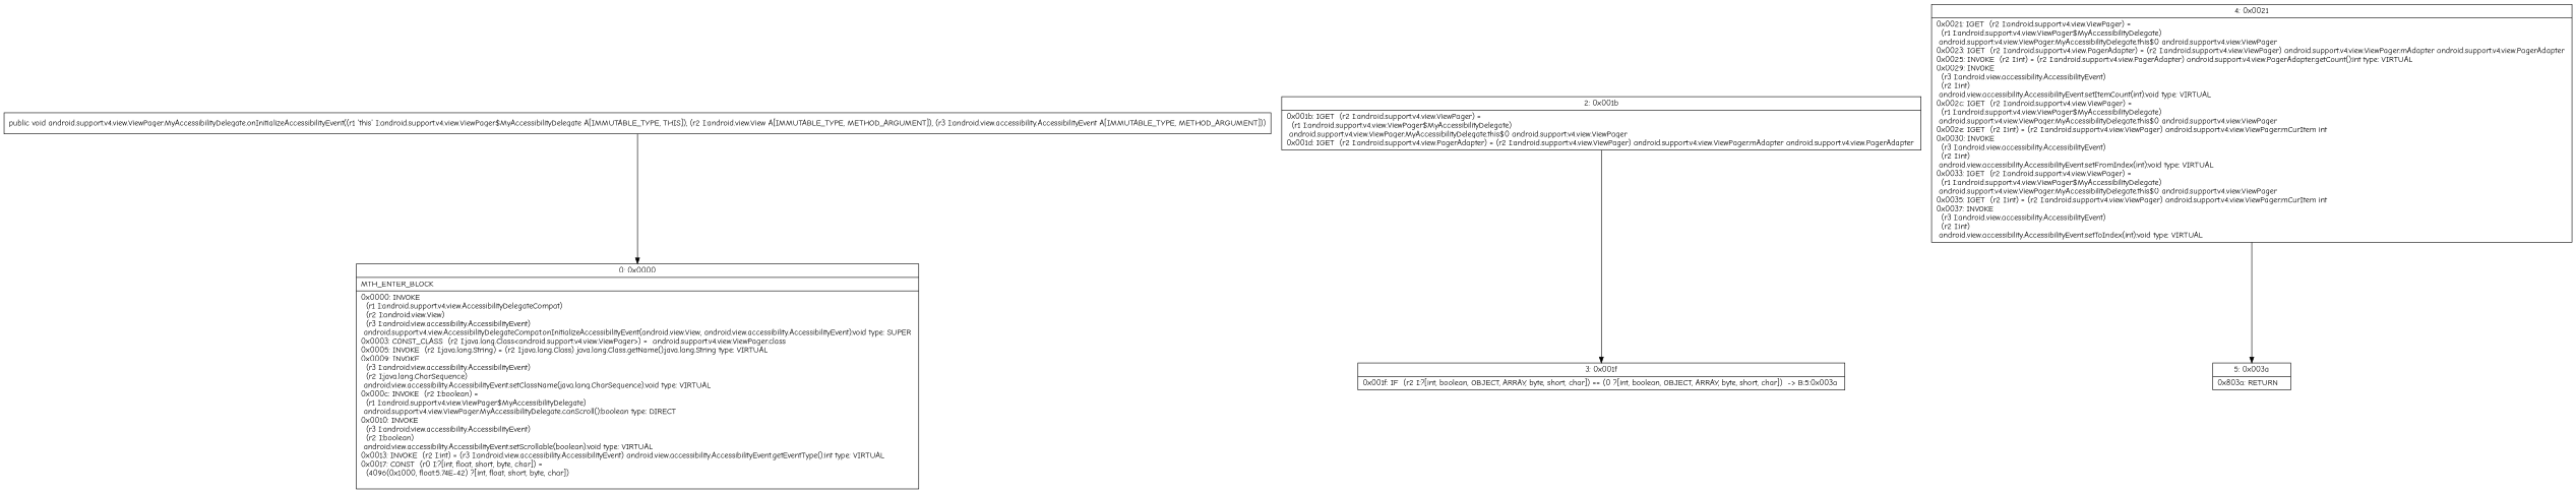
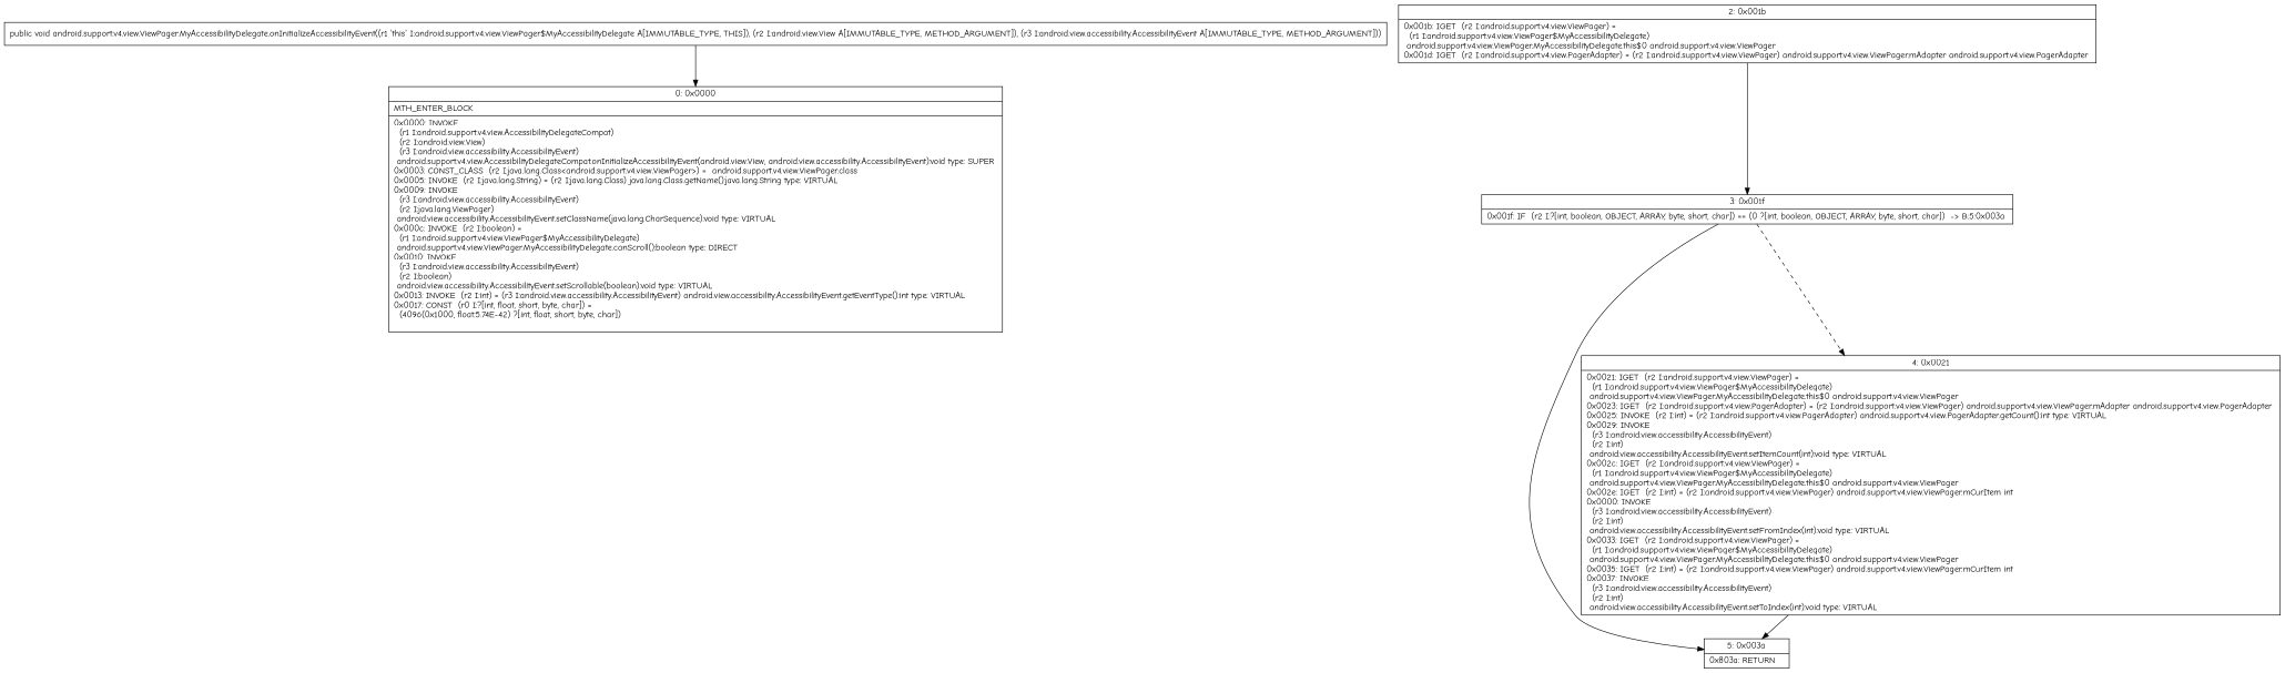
  digraph {
    fontname="Comic Neue"
    node [fontname="Comic Neue" shape=record]
    edge [fontname="Comic Neue"]
-   n1 [label="{0\:\ 0x0000|MTH_ENTER_BLOCK\l|0x0000: INVOKE  \l  (r1 I:android.support.v4.view.AccessibilityDelegateCompat)\l  (r2 I:android.view.View)\l  (r3 I:android.view.accessibility.AccessibilityEvent)\l android.support.v4.view.AccessibilityDelegateCompat.onInitializeAccessibilityEvent(android.view.View, android.view.accessibility.AccessibilityEvent):void type: SUPER \l0x0003: CONST_CLASS  (r2 I:java.lang.Class\<android.support.v4.view.ViewPager\>) =  android.support.v4.view.ViewPager.class \l0x0005: INVOKE  (r2 I:java.lang.String) = (r2 I:java.lang.Class) java.lang.Class.getName():java.lang.String type: VIRTUAL \l0x0009: INVOKE  \l  (r3 I:android.view.accessibility.AccessibilityEvent)\l  (r2 I:java.lang.CharSequence)\l android.view.accessibility.AccessibilityEvent.setClassName(java.lang.CharSequence):void type: VIRTUAL \l0x000c: INVOKE  (r2 I:boolean) = \l  (r1 I:android.support.v4.view.ViewPager$MyAccessibilityDelegate)\l android.support.v4.view.ViewPager.MyAccessibilityDelegate.canScroll():boolean type: DIRECT \l0x0010: INVOKE  \l  (r3 I:android.view.accessibility.AccessibilityEvent)\l  (r2 I:boolean)\l android.view.accessibility.AccessibilityEvent.setScrollable(boolean):void type: VIRTUAL \l0x0013: INVOKE  (r2 I:int) = (r3 I:android.view.accessibility.AccessibilityEvent) android.view.accessibility.AccessibilityEvent.getEventType():int type: VIRTUAL \l0x0017: CONST  (r0 I:?[int, float, short, byte, char]) = \l  (4096(0x1000, float:5.74E\-42) ?[int, float, short, byte, char])\l \l}"]
+   n1 [label="{0\:\ 0x0000|MTH_ENTER_BLOCK\l|0x0000: INVOKE  \l  (r1 I:android.support.v4.view.AccessibilityDelegateCompat)\l  (r2 I:android.view.View)\l  (r3 I:android.view.accessibility.AccessibilityEvent)\l android.support.v4.view.AccessibilityDelegateCompat.onInitializeAccessibilityEvent(android.view.View, android.view.accessibility.AccessibilityEvent):void type: SUPER \l0x0003: CONST_CLASS  (r2 I:java.lang.Class\<android.support.v4.view.ViewPager\>) =  android.support.v4.view.ViewPager.class \l0x0005: INVOKE  (r2 I:java.lang.String) = (r2 I:java.lang.Class) java.lang.Class.getName():java.lang.String type: VIRTUAL \l0x0009: INVOKE  \l  (r3 I:android.view.accessibility.AccessibilityEvent)\l  (r2 I:java.lang.ViewPager)\l android.view.accessibility.AccessibilityEvent.setClassName(java.lang.CharSequence):void type: VIRTUAL \l0x000c: INVOKE  (r2 I:boolean) = \l  (r1 I:android.support.v4.view.ViewPager$MyAccessibilityDelegate)\l android.support.v4.view.ViewPager.MyAccessibilityDelegate.canScroll():boolean type: DIRECT \l0x0010: INVOKE  \l  (r3 I:android.view.accessibility.AccessibilityEvent)\l  (r2 I:boolean)\l android.view.accessibility.AccessibilityEvent.setScrollable(boolean):void type: VIRTUAL \l0x0013: INVOKE  (r2 I:int) = (r3 I:android.view.accessibility.AccessibilityEvent) android.view.accessibility.AccessibilityEvent.getEventType():int type: VIRTUAL \l0x0017: CONST  (r0 I:?[int, float, short, byte, char]) = \l  (4096(0x1000, float:5.74E\-42) ?[int, float, short, byte, char])\l \l}"]
    n2 [label="{2\:\ 0x001b|0x001b: IGET  (r2 I:android.support.v4.view.ViewPager) = \l  (r1 I:android.support.v4.view.ViewPager$MyAccessibilityDelegate)\l android.support.v4.view.ViewPager.MyAccessibilityDelegate.this$0 android.support.v4.view.ViewPager \l0x001d: IGET  (r2 I:android.support.v4.view.PagerAdapter) = (r2 I:android.support.v4.view.ViewPager) android.support.v4.view.ViewPager.mAdapter android.support.v4.view.PagerAdapter \l}"]
    n3 [label="{3\:\ 0x001f|0x001f: IF  (r2 I:?[int, boolean, OBJECT, ARRAY, byte, short, char]) == (0 ?[int, boolean, OBJECT, ARRAY, byte, short, char])  \-\> B:5:0x003a \l}"]
    n4 [label="{5\:\ 0x003a|0x803a: RETURN   \l}"]
-   n5 [label="{4\:\ 0x0021|0x0021: IGET  (r2 I:android.support.v4.view.ViewPager) = \l  (r1 I:android.support.v4.view.ViewPager$MyAccessibilityDelegate)\l android.support.v4.view.ViewPager.MyAccessibilityDelegate.this$0 android.support.v4.view.ViewPager \l0x0023: IGET  (r2 I:android.support.v4.view.PagerAdapter) = (r2 I:android.support.v4.view.ViewPager) android.support.v4.view.ViewPager.mAdapter android.support.v4.view.PagerAdapter \l0x0025: INVOKE  (r2 I:int) = (r2 I:android.support.v4.view.PagerAdapter) android.support.v4.view.PagerAdapter.getCount():int type: VIRTUAL \l0x0029: INVOKE  \l  (r3 I:android.view.accessibility.AccessibilityEvent)\l  (r2 I:int)\l android.view.accessibility.AccessibilityEvent.setItemCount(int):void type: VIRTUAL \l0x002c: IGET  (r2 I:android.support.v4.view.ViewPager) = \l  (r1 I:android.support.v4.view.ViewPager$MyAccessibilityDelegate)\l android.support.v4.view.ViewPager.MyAccessibilityDelegate.this$0 android.support.v4.view.ViewPager \l0x002e: IGET  (r2 I:int) = (r2 I:android.support.v4.view.ViewPager) android.support.v4.view.ViewPager.mCurItem int \l0x0030: INVOKE  \l  (r3 I:android.view.accessibility.AccessibilityEvent)\l  (r2 I:int)\l android.view.accessibility.AccessibilityEvent.setFromIndex(int):void type: VIRTUAL \l0x0033: IGET  (r2 I:android.support.v4.view.ViewPager) = \l  (r1 I:android.support.v4.view.ViewPager$MyAccessibilityDelegate)\l android.support.v4.view.ViewPager.MyAccessibilityDelegate.this$0 android.support.v4.view.ViewPager \l0x0035: IGET  (r2 I:int) = (r2 I:android.support.v4.view.ViewPager) android.support.v4.view.ViewPager.mCurItem int \l0x0037: INVOKE  \l  (r3 I:android.view.accessibility.AccessibilityEvent)\l  (r2 I:int)\l android.view.accessibility.AccessibilityEvent.setToIndex(int):void type: VIRTUAL \l}"]
+   n5 [label="{4\:\ 0x0021|0x0021: IGET  (r2 I:android.support.v4.view.ViewPager) = \l  (r1 I:android.support.v4.view.ViewPager$MyAccessibilityDelegate)\l android.support.v4.view.ViewPager.MyAccessibilityDelegate.this$0 android.support.v4.view.ViewPager \l0x0023: IGET  (r2 I:android.support.v4.view.PagerAdapter) = (r2 I:android.support.v4.view.ViewPager) android.support.v4.view.ViewPager.mAdapter android.support.v4.view.PagerAdapter \l0x0025: INVOKE  (r2 I:int) = (r2 I:android.support.v4.view.PagerAdapter) android.support.v4.view.PagerAdapter.getCount():int type: VIRTUAL \l0x0029: INVOKE  \l  (r3 I:android.view.accessibility.AccessibilityEvent)\l  (r2 I:int)\l android.view.accessibility.AccessibilityEvent.setItemCount(int):void type: VIRTUAL \l0x002c: IGET  (r2 I:android.support.v4.view.ViewPager) = \l  (r1 I:android.support.v4.view.ViewPager$MyAccessibilityDelegate)\l android.support.v4.view.ViewPager.MyAccessibilityDelegate.this$0 android.support.v4.view.ViewPager \l0x002e: IGET  (r2 I:int) = (r2 I:android.support.v4.view.ViewPager) android.support.v4.view.ViewPager.mCurItem int \l0x0000: INVOKE  \l  (r3 I:android.view.accessibility.AccessibilityEvent)\l  (r2 I:int)\l android.view.accessibility.AccessibilityEvent.setFromIndex(int):void type: VIRTUAL \l0x0033: IGET  (r2 I:android.support.v4.view.ViewPager) = \l  (r1 I:android.support.v4.view.ViewPager$MyAccessibilityDelegate)\l android.support.v4.view.ViewPager.MyAccessibilityDelegate.this$0 android.support.v4.view.ViewPager \l0x0035: IGET  (r2 I:int) = (r2 I:android.support.v4.view.ViewPager) android.support.v4.view.ViewPager.mCurItem int \l0x0037: INVOKE  \l  (r3 I:android.view.accessibility.AccessibilityEvent)\l  (r2 I:int)\l android.view.accessibility.AccessibilityEvent.setToIndex(int):void type: VIRTUAL \l}"]
    n6 [label="{public void android.support.v4.view.ViewPager.MyAccessibilityDelegate.onInitializeAccessibilityEvent((r1 'this' I:android.support.v4.view.ViewPager$MyAccessibilityDelegate A[IMMUTABLE_TYPE, THIS]), (r2 I:android.view.View A[IMMUTABLE_TYPE, METHOD_ARGUMENT]), (r3 I:android.view.accessibility.AccessibilityEvent A[IMMUTABLE_TYPE, METHOD_ARGUMENT])) }"]
    n2 -> n3
+   n3 -> n4
+   n3 -> n5 [style=dashed]
    n5 -> n4
    n6 -> n1
  }
